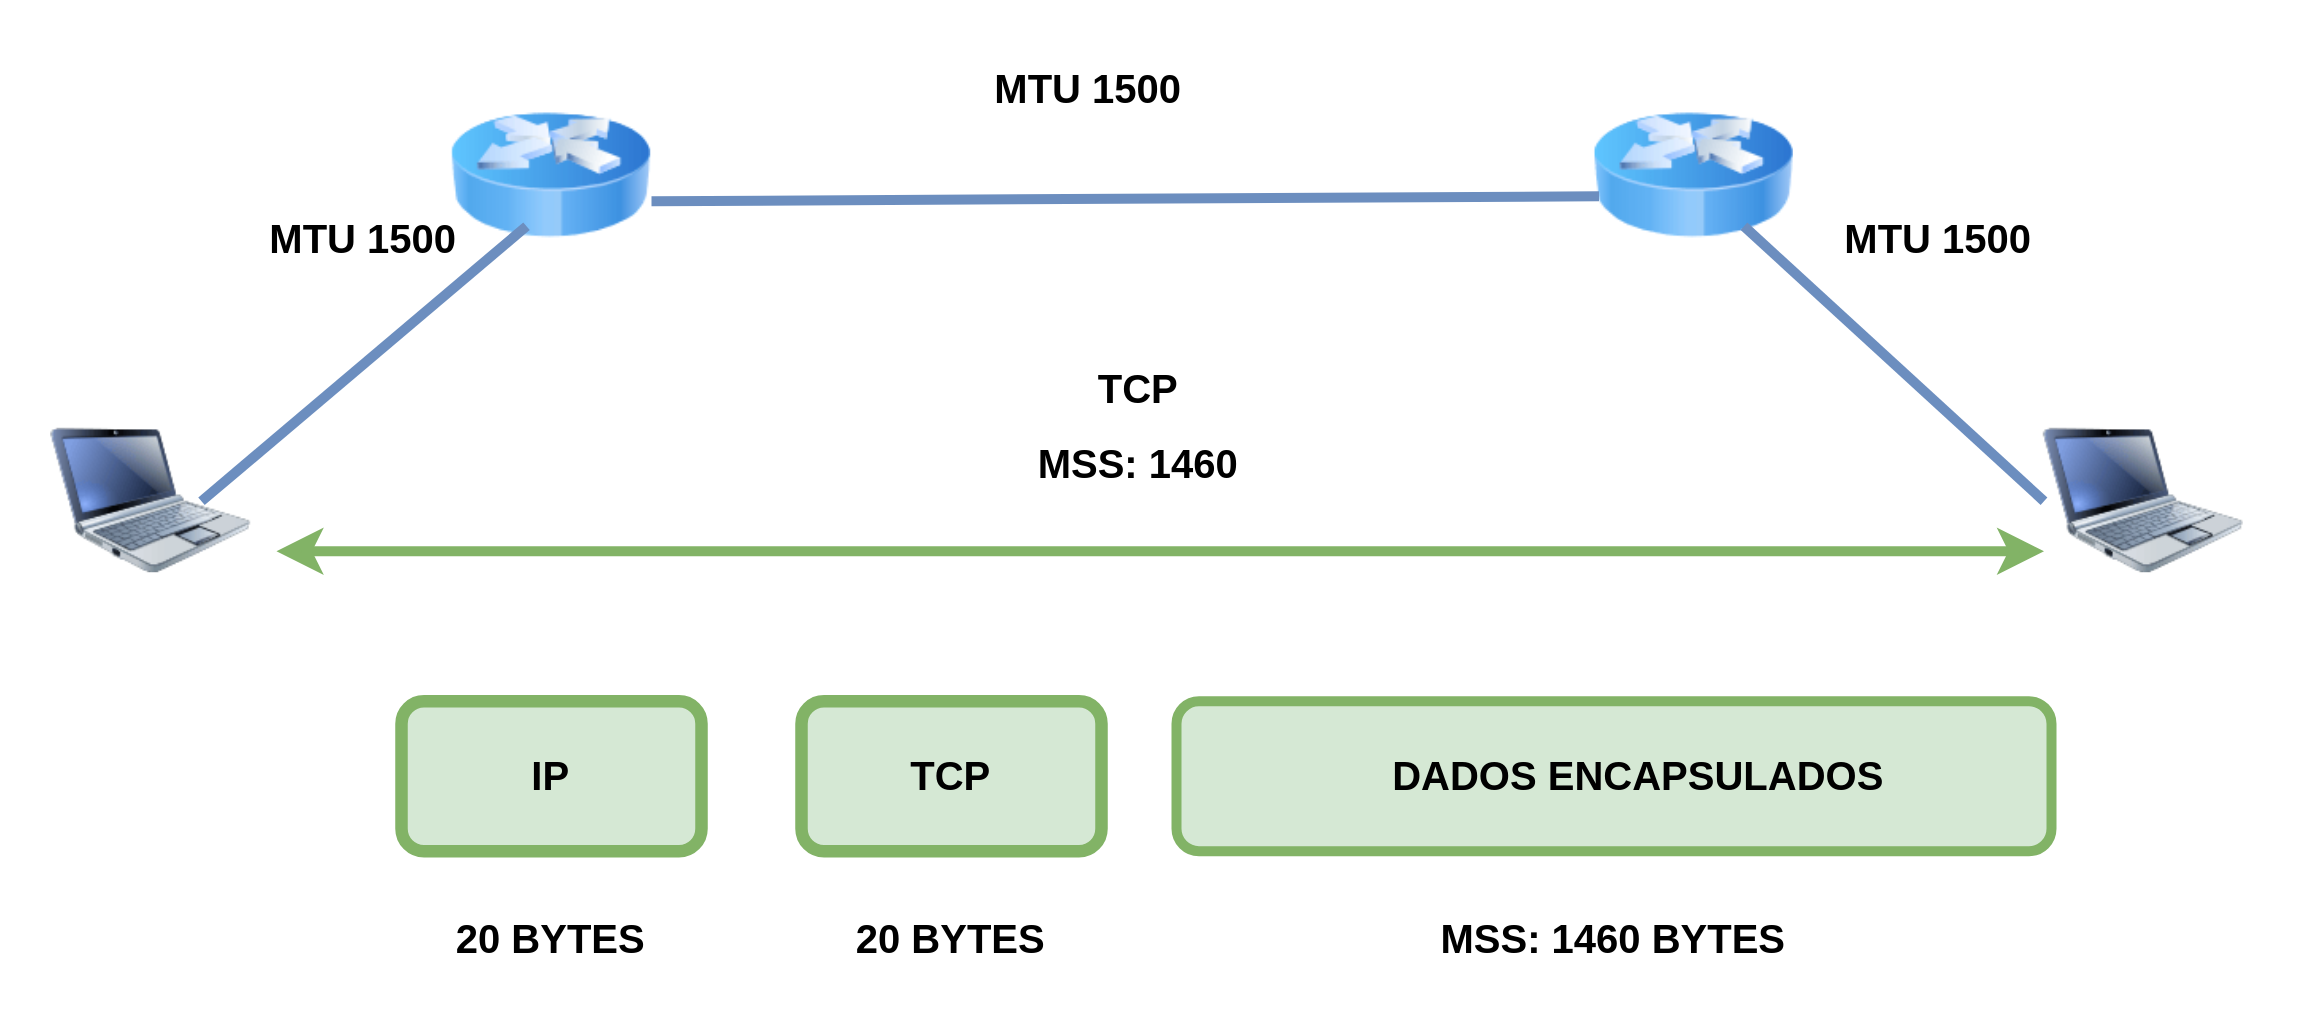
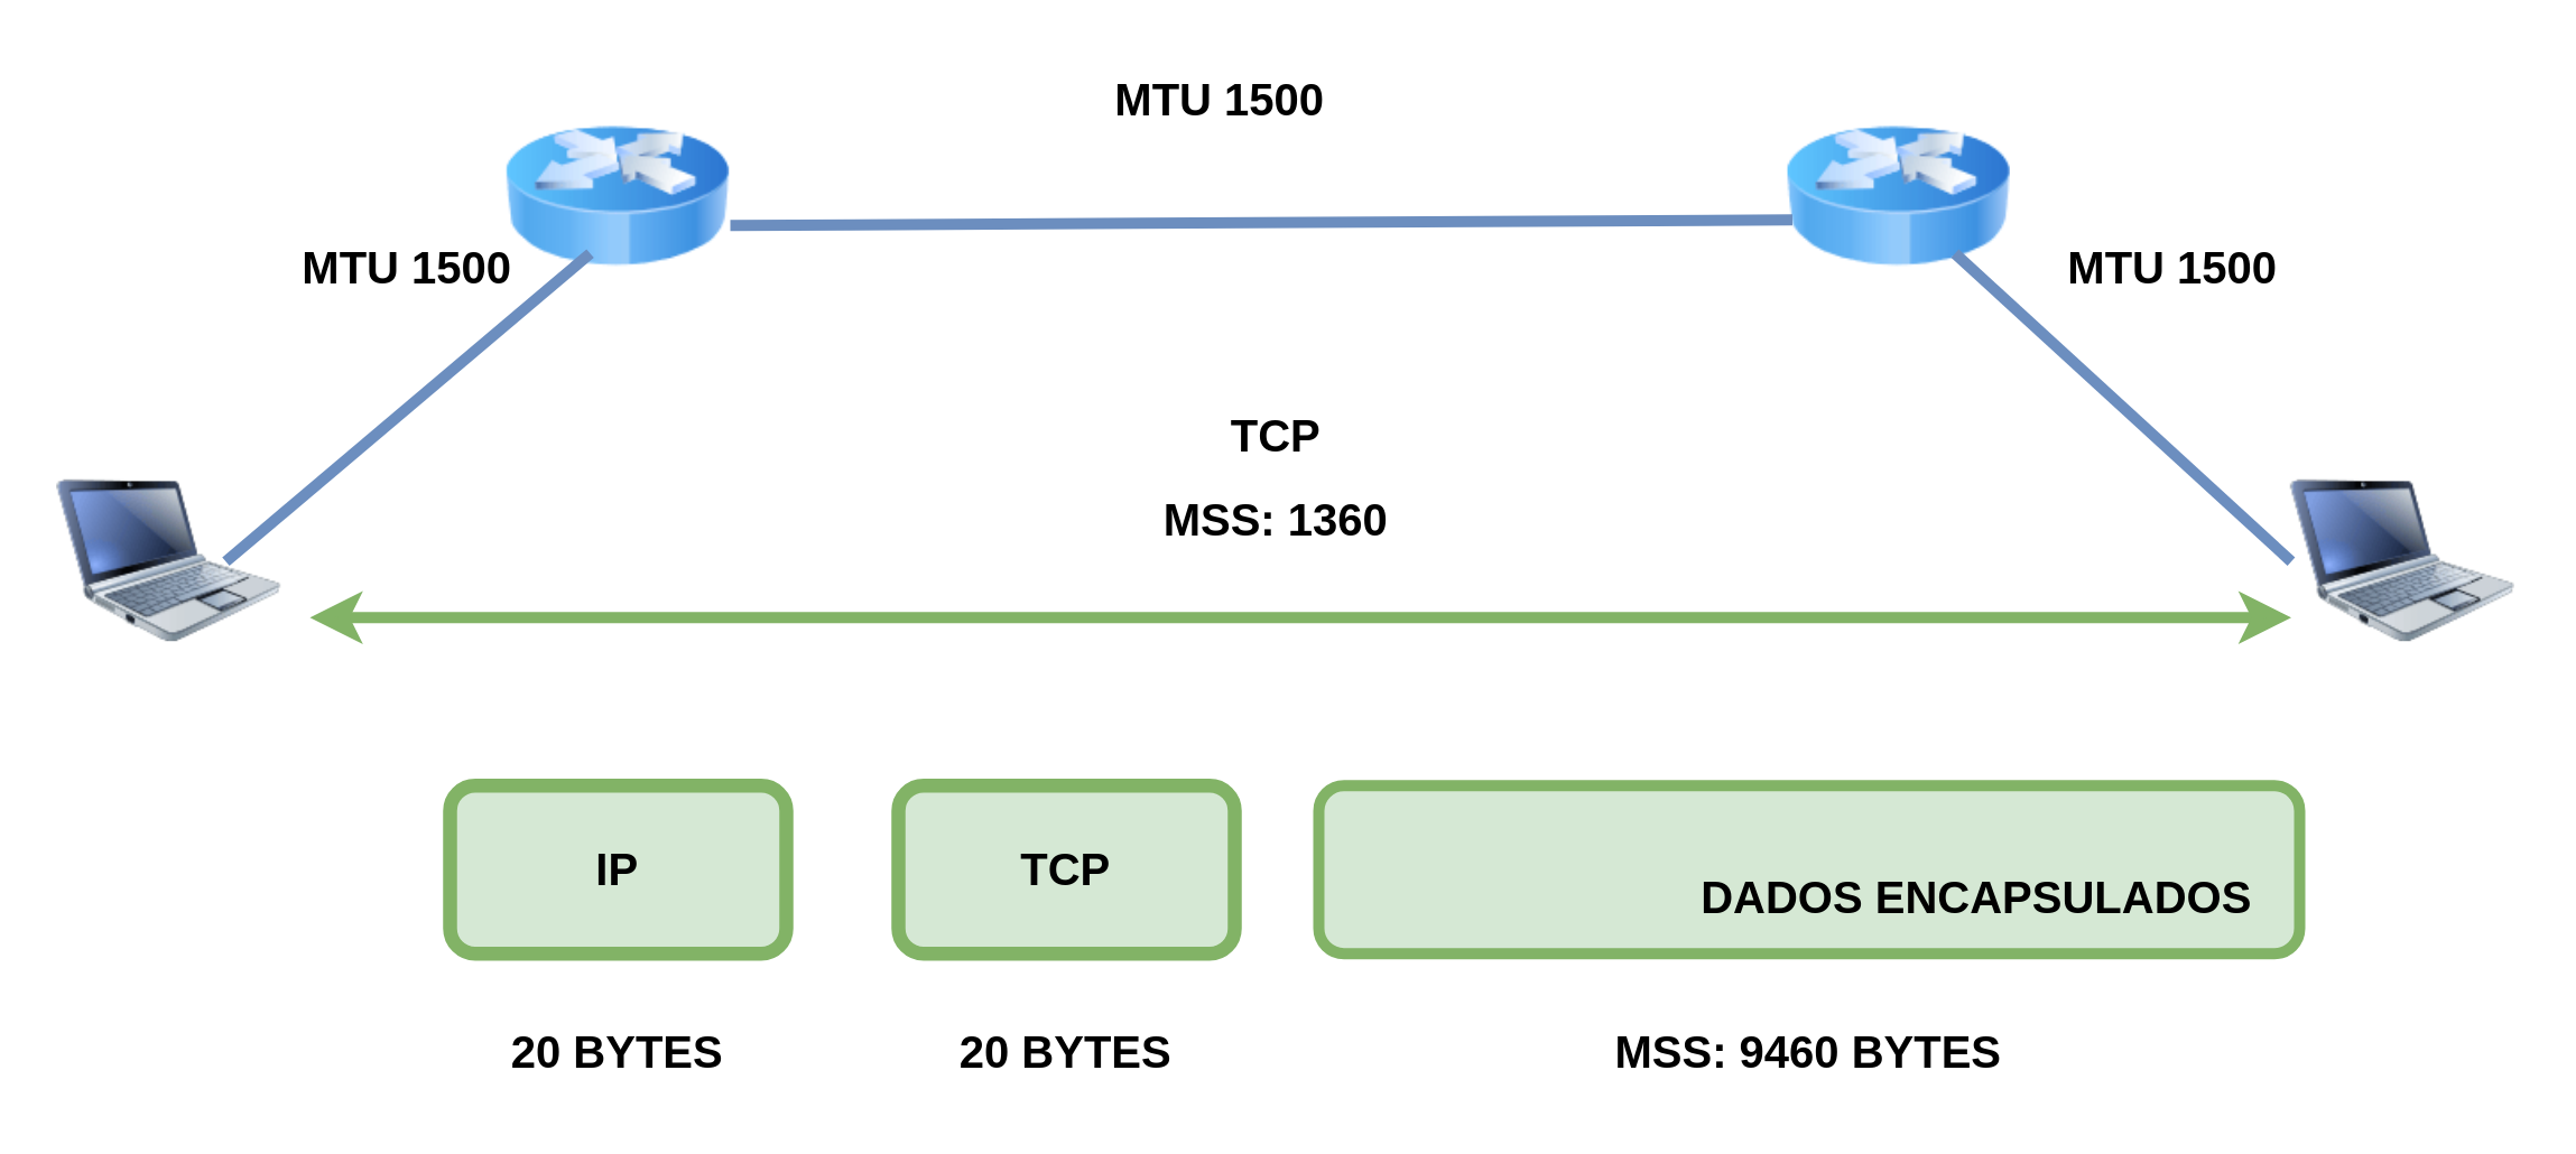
  <mxCell id="0" />
  <mxCell id="1" parent="0" />
  <mxCell id="2" value="" style="image;html=1;image=img/lib/clip_art/networking/Router_Icon_128x128.png" vertex="1" parent="1"><mxGeometry x="180" y="30" width="80" height="80" as="geometry" /></mxCell>
  <mxCell id="3" value="" style="image;html=1;image=img/lib/clip_art/networking/Router_Icon_128x128.png" vertex="1" parent="1"><mxGeometry x="637" y="30" width="80" height="80" as="geometry" /></mxCell>
  <mxCell id="4" value="" style="image;html=1;image=img/lib/clip_art/computers/Netbook_128x128.png" vertex="1" parent="1"><mxGeometry x="20" y="160" width="80" height="80" as="geometry" /></mxCell>
  <mxCell id="5" value="" style="image;html=1;image=img/lib/clip_art/computers/Netbook_128x128.png" vertex="1" parent="1"><mxGeometry x="817" y="160" width="80" height="80" as="geometry" /></mxCell>
  <mxCell id="6" value="" style="endArrow=none;html=1;rounded=0;strokeWidth=4;fillColor=#dae8fc;strokeColor=#6c8ebf;" edge="1" parent="1"><mxGeometry width="50" height="50" relative="1" as="geometry"><mxPoint x="80" y="200" as="sourcePoint" /><mxPoint x="210" y="90" as="targetPoint" /></mxGeometry></mxCell>
  <mxCell id="7" value="" style="endArrow=none;html=1;rounded=0;strokeWidth=4;exitX=0;exitY=0.5;exitDx=0;exitDy=0;fillColor=#dae8fc;strokeColor=#6c8ebf;" edge="1" parent="1" source="5"><mxGeometry width="50" height="50" relative="1" as="geometry"><mxPoint x="787" y="200" as="sourcePoint" /><mxPoint x="697" y="90" as="targetPoint" /></mxGeometry></mxCell>
- <mxCell id="8" value="MSS: 1460" style="text;html=1;strokeColor=none;fillColor=none;align=center;verticalAlign=middle;whiteSpace=wrap;rounded=0;fontSize=16;fontStyle=1" vertex="1" parent="1"><mxGeometry x="370" y="170" width="170" height="30" as="geometry" /></mxCell>
+ <mxCell id="8" value="MSS: 1360" style="text;html=1;strokeColor=none;fillColor=none;align=center;verticalAlign=middle;whiteSpace=wrap;rounded=0;fontSize=16;fontStyle=1" vertex="1" parent="1"><mxGeometry x="370" y="170" width="170" height="30" as="geometry" /></mxCell>
  <mxCell id="9" value="MTU 1500" style="text;html=1;strokeColor=none;fillColor=none;align=center;verticalAlign=middle;whiteSpace=wrap;rounded=0;fontSize=16;fontStyle=1" vertex="1" parent="1"><mxGeometry x="60" y="80" width="170" height="30" as="geometry" /></mxCell>
  <mxCell id="10" value="MTU 1500" style="text;html=1;strokeColor=none;fillColor=none;align=center;verticalAlign=middle;whiteSpace=wrap;rounded=0;fontSize=16;fontStyle=1" vertex="1" parent="1"><mxGeometry x="690" y="80" width="170" height="30" as="geometry" /></mxCell>
  <mxCell id="11" value="MTU 1500" style="text;html=1;strokeColor=none;fillColor=none;align=center;verticalAlign=middle;whiteSpace=wrap;rounded=0;fontSize=16;fontStyle=1" vertex="1" parent="1"><mxGeometry x="350" y="20" width="170" height="30" as="geometry" /></mxCell>
  <mxCell id="12" value="" style="endArrow=none;html=1;rounded=0;strokeWidth=4;fillColor=#dae8fc;strokeColor=#6c8ebf;entryX=0.025;entryY=0.6;entryDx=0;entryDy=0;entryPerimeter=0;" edge="1" parent="1" target="3"><mxGeometry width="50" height="50" relative="1" as="geometry"><mxPoint x="260" y="80" as="sourcePoint" /><mxPoint x="440" y="80" as="targetPoint" /></mxGeometry></mxCell>
  <mxCell id="13" value="" style="endArrow=classic;startArrow=classic;html=1;rounded=0;entryX=0;entryY=0.75;entryDx=0;entryDy=0;endSize=6;strokeWidth=4;fillColor=#d5e8d4;strokeColor=#82b366;" edge="1" parent="1" target="5"><mxGeometry width="50" height="50" relative="1" as="geometry"><mxPoint x="110" y="220" as="sourcePoint" /><mxPoint x="800" y="220" as="targetPoint" /></mxGeometry></mxCell>
  <mxCell id="14" value="TCP" style="text;html=1;strokeColor=none;fillColor=none;align=center;verticalAlign=middle;whiteSpace=wrap;rounded=0;fontSize=16;fontStyle=1" vertex="1" parent="1"><mxGeometry x="370" y="140" width="170" height="30" as="geometry" /></mxCell>
  <mxCell id="15" value="" style="rounded=1;whiteSpace=wrap;html=1;fillColor=#d5e8d4;strokeColor=#82b366;strokeWidth=5;" vertex="1" parent="1"><mxGeometry x="160" y="280" width="120" height="60" as="geometry" /></mxCell>
  <mxCell id="16" value="" style="rounded=1;whiteSpace=wrap;html=1;fillColor=#d5e8d4;strokeColor=#82b366;strokeWidth=5;" vertex="1" parent="1"><mxGeometry x="320" y="280" width="120" height="60" as="geometry" /></mxCell>
  <mxCell id="17" value="" style="rounded=1;whiteSpace=wrap;html=1;fillColor=#d5e8d4;strokeColor=#82b366;strokeWidth=4;" vertex="1" parent="1"><mxGeometry x="470" y="280" width="350" height="60" as="geometry" /></mxCell>
  <mxCell id="18" value="IP" style="text;html=1;strokeColor=none;fillColor=none;align=center;verticalAlign=middle;whiteSpace=wrap;rounded=0;fontSize=16;fontStyle=1" vertex="1" parent="1"><mxGeometry x="135" y="295" width="170" height="30" as="geometry" /></mxCell>
  <mxCell id="19" value="TCP" style="text;html=1;strokeColor=none;fillColor=none;align=center;verticalAlign=middle;whiteSpace=wrap;rounded=0;fontSize=16;fontStyle=1" vertex="1" parent="1"><mxGeometry x="295" y="295" width="170" height="30" as="geometry" /></mxCell>
- <mxCell id="20" value="DADOS ENCAPSULADOS" style="text;html=1;strokeColor=none;fillColor=none;align=center;verticalAlign=middle;whiteSpace=wrap;rounded=0;fontSize=16;fontStyle=1" vertex="1" parent="1"><mxGeometry x="550" y="295" width="210" height="30" as="geometry" /></mxCell>
+ <mxCell id="20" value="DADOS ENCAPSULADOS" style="text;html=1;strokeColor=none;fillColor=none;align=center;verticalAlign=middle;whiteSpace=wrap;rounded=0;fontSize=16;fontStyle=1" vertex="1" parent="1"><mxGeometry x="600" y="305" width="210" height="30" as="geometry" /></mxCell>
  <mxCell id="21" value="20 BYTES" style="text;html=1;strokeColor=none;fillColor=none;align=center;verticalAlign=middle;whiteSpace=wrap;rounded=0;fontSize=16;fontStyle=1" vertex="1" parent="1"><mxGeometry x="135" y="360" width="170" height="30" as="geometry" /></mxCell>
  <mxCell id="22" value="20 BYTES" style="text;html=1;strokeColor=none;fillColor=none;align=center;verticalAlign=middle;whiteSpace=wrap;rounded=0;fontSize=16;fontStyle=1" vertex="1" parent="1"><mxGeometry x="295" y="360" width="170" height="30" as="geometry" /></mxCell>
- <mxCell id="23" value="MSS: 1460 BYTES" style="text;html=1;strokeColor=none;fillColor=none;align=center;verticalAlign=middle;whiteSpace=wrap;rounded=0;fontSize=16;fontStyle=1" vertex="1" parent="1"><mxGeometry x="560" y="360" width="170" height="30" as="geometry" /></mxCell>
+ <mxCell id="23" value="MSS: 9460 BYTES" style="text;html=1;strokeColor=none;fillColor=none;align=center;verticalAlign=middle;whiteSpace=wrap;rounded=0;fontSize=16;fontStyle=1" vertex="1" parent="1"><mxGeometry x="560" y="360" width="170" height="30" as="geometry" /></mxCell>
